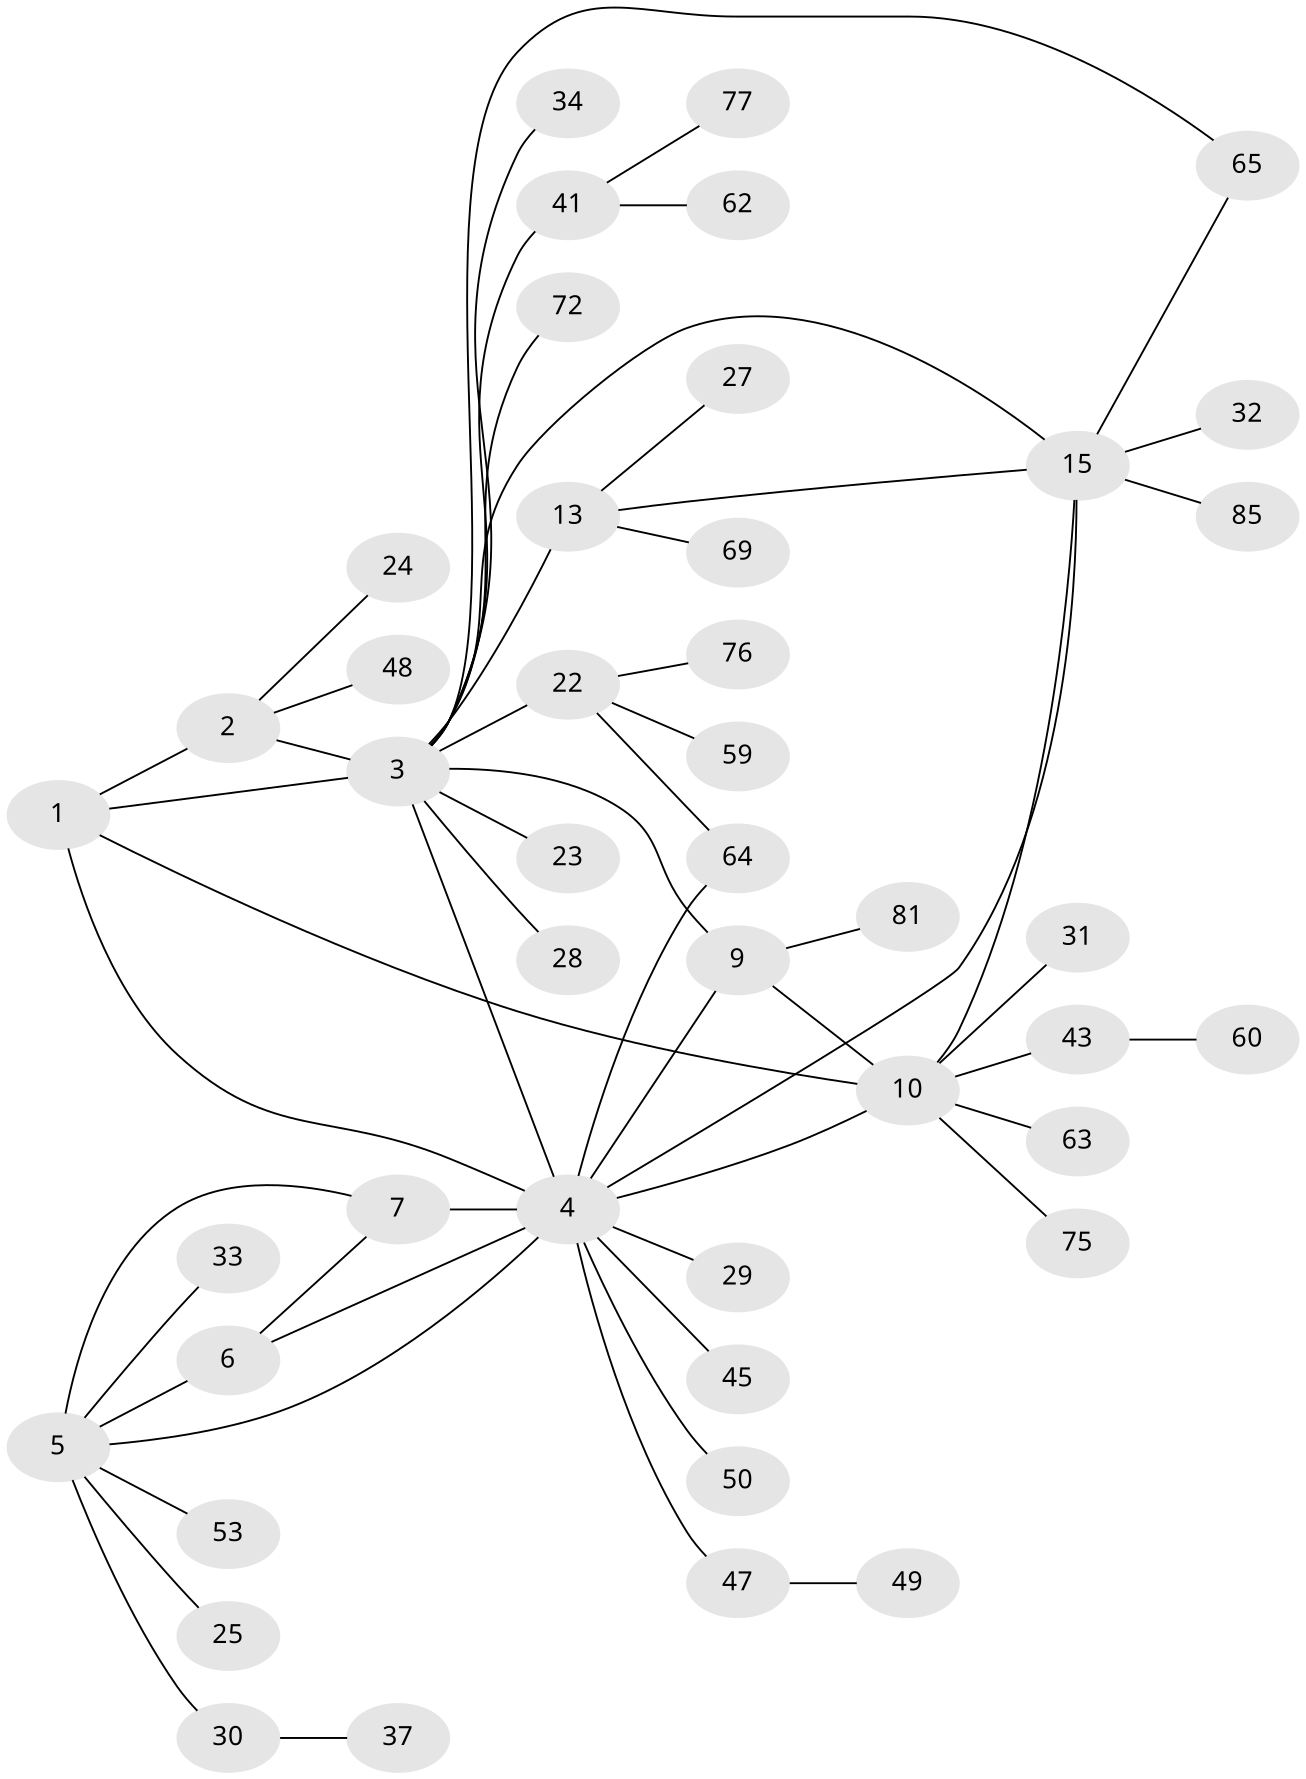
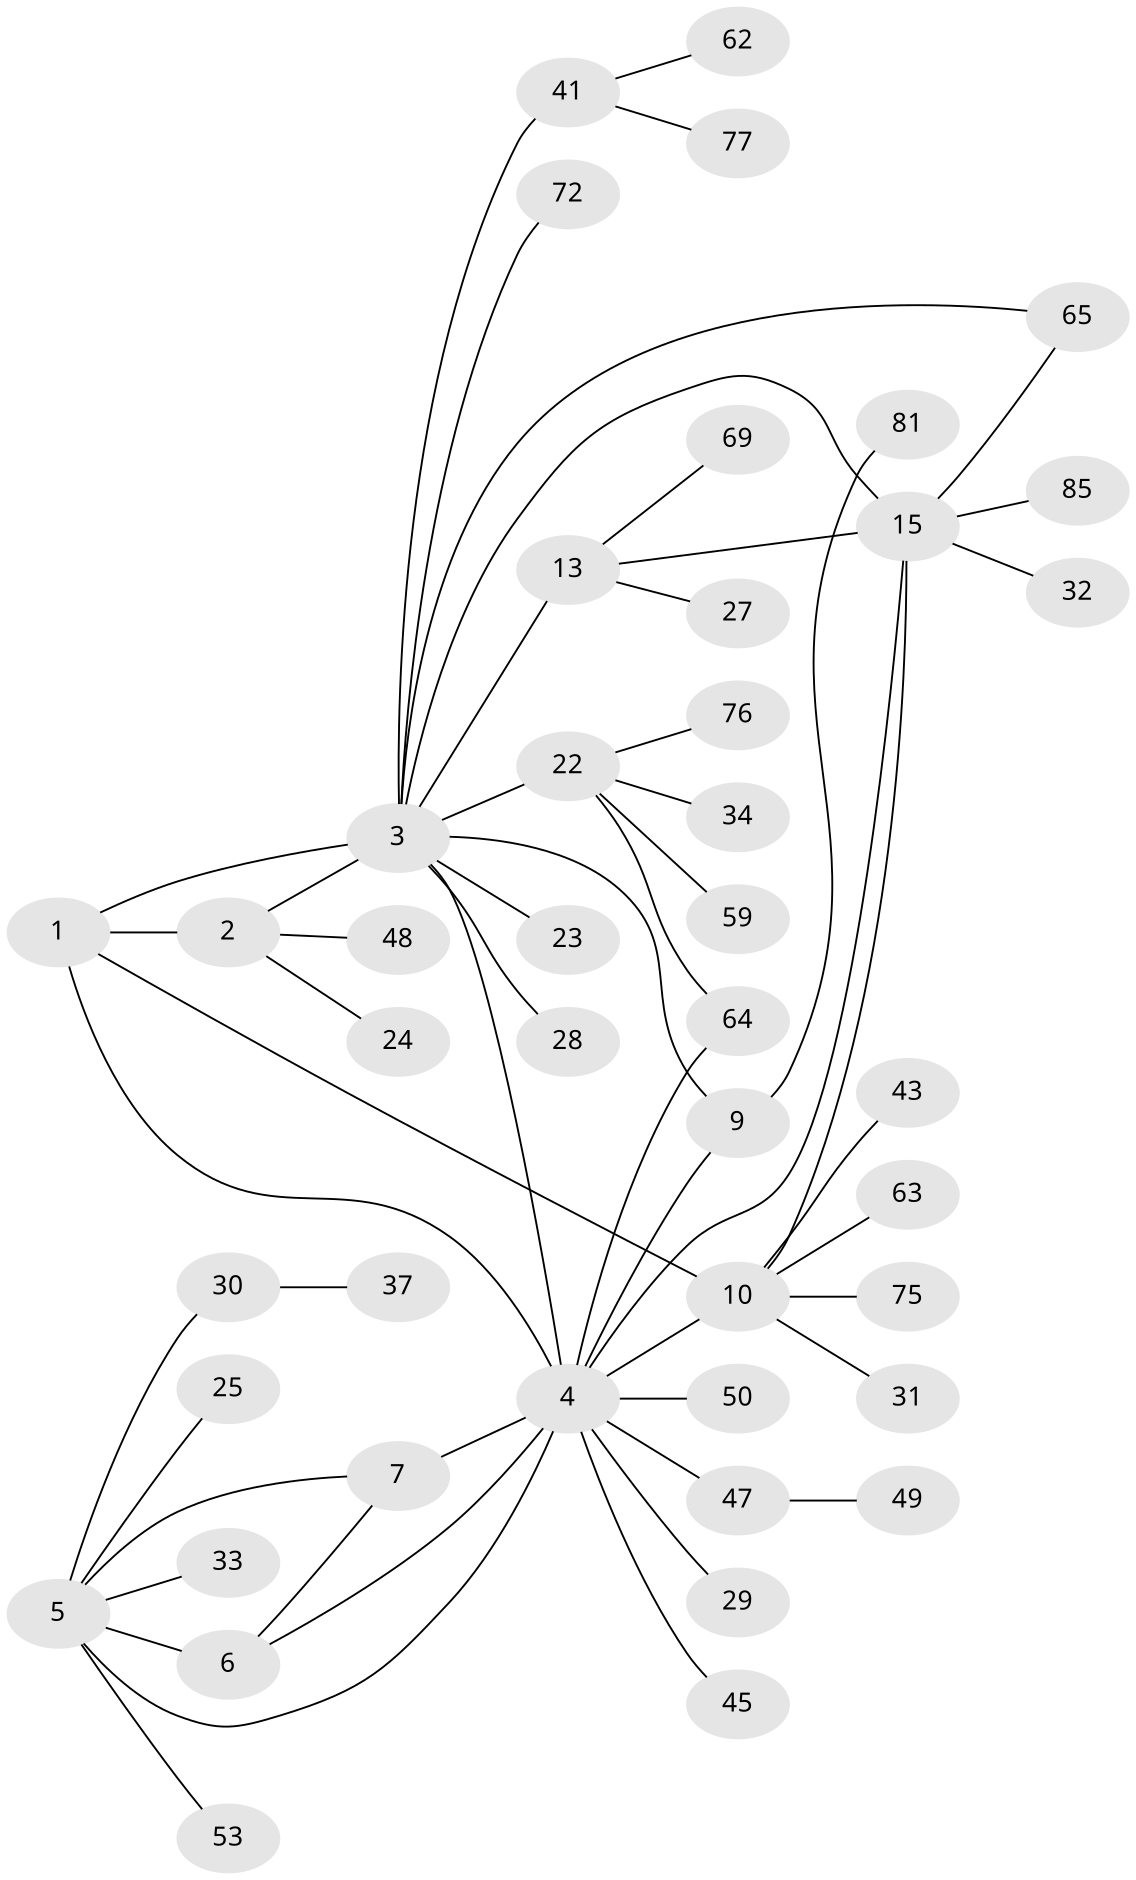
  graph {
    fontname="Noto Sans"
    rankdir=LR
    node [color=gray90 fontname="Noto Sans" style=filled]
    edge [fontname="Noto Sans"]
    1
    2
    3 [super="+54+70+16+4+83"]
    n4 [label=4 super="+66+26+91+90+36+38"]
    10 [super="+11+12+68+39"]
    24 [super="+82"]
    48
    9 [super="+55+18"]
    13 [super="+14+42"]
    15
    22 [super="+88+78"]
    23
    28
    34
    41
    65
    72
    29
    45
    47 [super="+80+71"]
    50
    64
    31 [super="+89+67"]
    43 [super="+56"]
    63
    75
    81
    27
    n29 [label=69]
    32
    85
    59
    76
    62
    77
    5 [super="+52"]
    6 [super="+46+74"]
    7
    25
    30 [super="+35"]
    33
    53
    37 [super="+44+57+58"]
    49
-   60
    1 -- 2
    1 -- 3 [weight=2]
    1 -- n4
    1 -- 10
    2 -- 3 [weight=2]
    2 -- 24
    2 -- 48
    3 -- n4 [weight=2]
    3 -- 9 [weight=4]
    3 -- 13 [weight=2]
    3 -- 15
    3 -- 22
    3 -- 23
    3 -- 28
-   3 -- 34
+   22 -- 34
    3 -- 41
    3 -- 65
    3 -- 72
    n4 -- 10
    n4 -- 9 [weight=2]
    n4 -- 15
    n4 -- 29
    n4 -- 45
    n4 -- 47
    n4 -- 50 [weight=2]
    n4 -- 64
    10 -- 15
    10 -- 31
    10 -- 43
    10 -- 63
    10 -- 75
-   9 -- 10 [weight=3]
    9 -- 81
    13 -- 15 [weight=2]
    13 -- 27
    13 -- n29
    15 -- 65
    15 -- 32
    15 -- 85
    22 -- 64
    22 -- 59
    22 -- 76
    41 -- 62
    41 -- 77
    47 -- 49
-   43 -- 60
    5 -- n4 [weight=2]
    5 -- 6
    5 -- 7
    5 -- 25
    5 -- 30
    5 -- 33
    5 -- 53
    6 -- n4
    6 -- 7
    7 -- n4
    30 -- 37
  }
